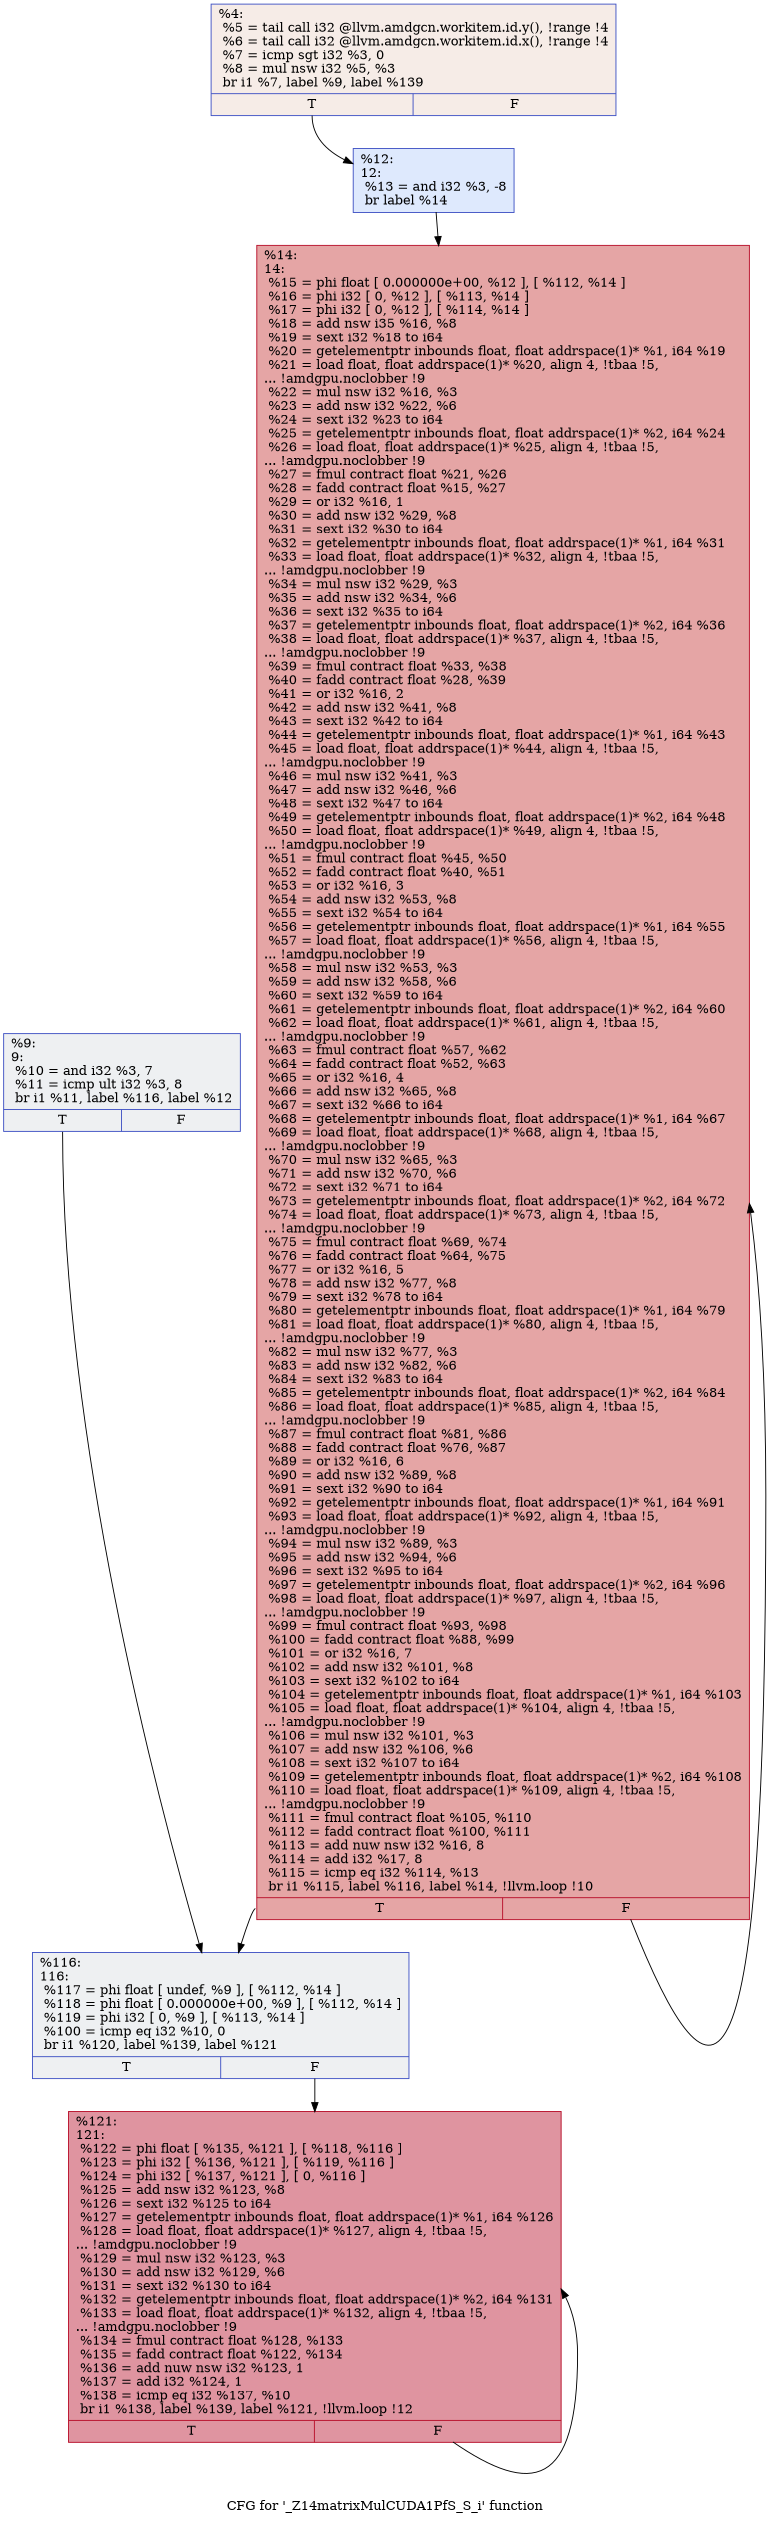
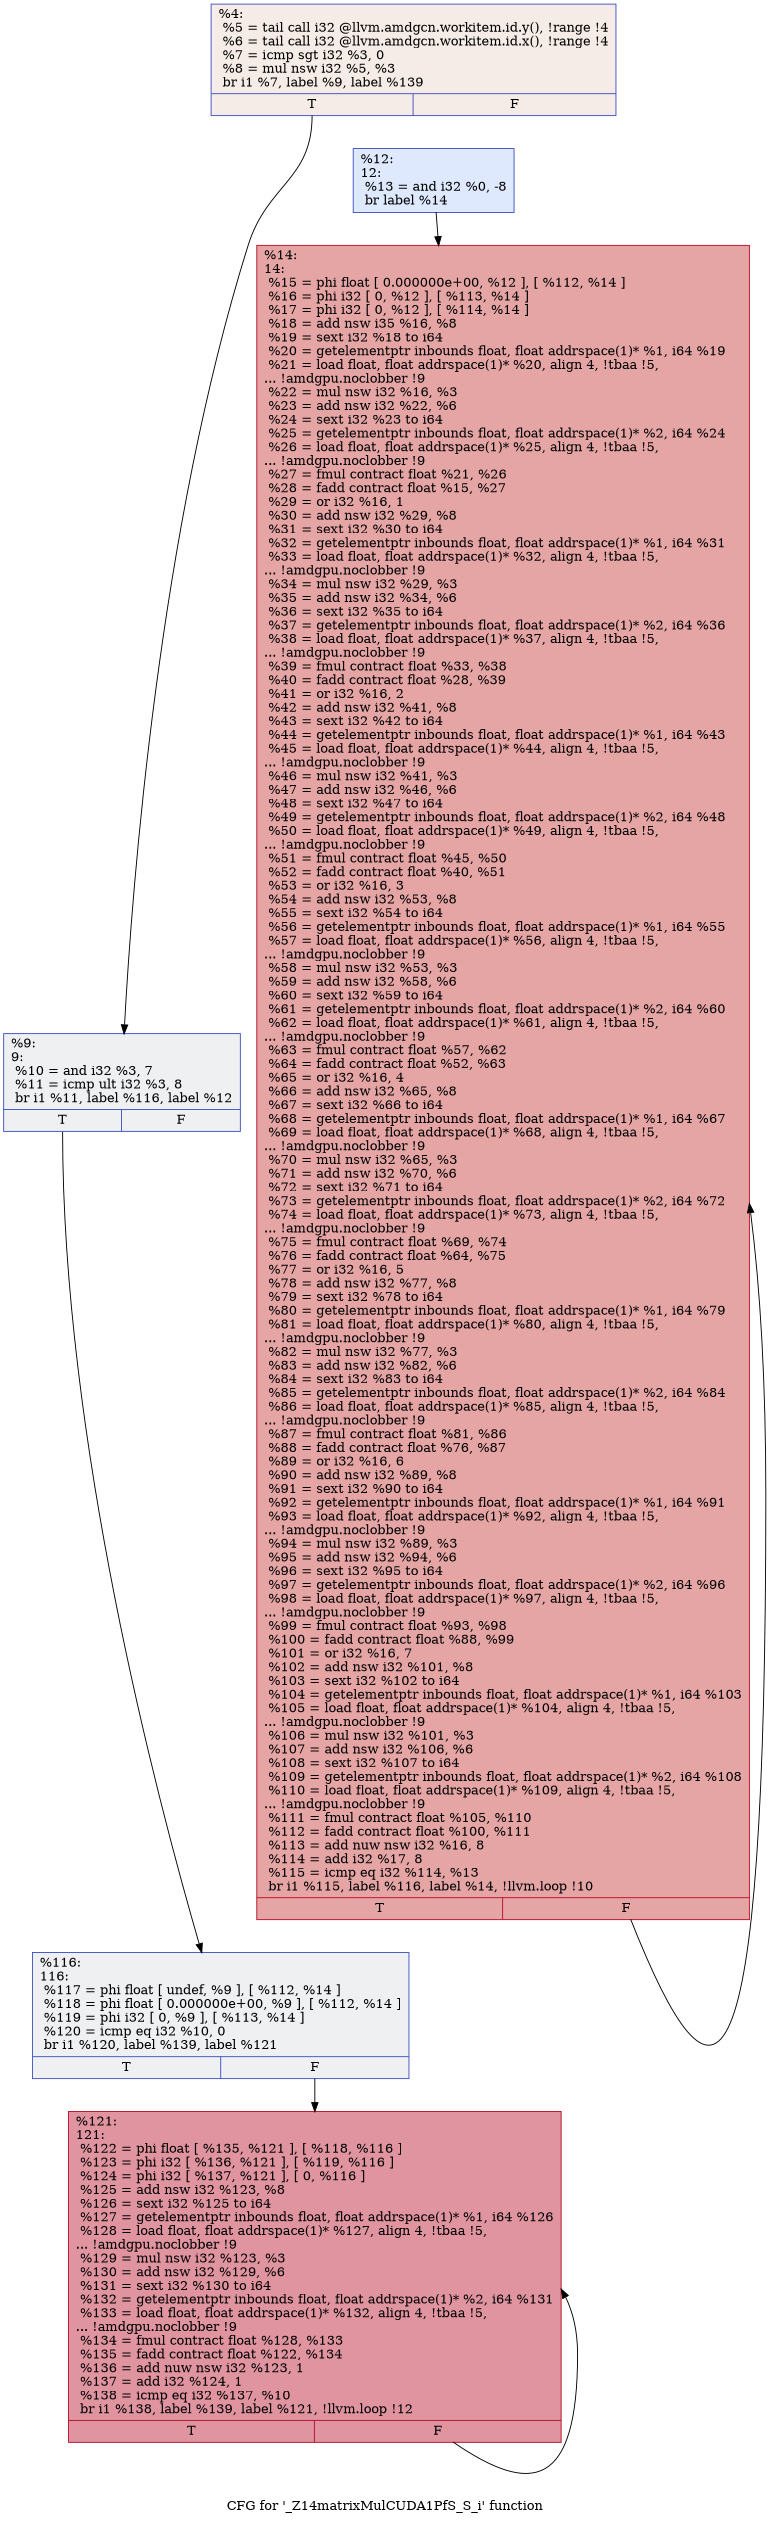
  digraph {
    label="CFG for '_Z14matrixMulCUDA1PfS_S_i' function"
    node [color="#3d50c3ff" fillcolor="#d9dce170" shape=record style=filled]
    edge [tailport=s0]
    n1 [fillcolor="#ead5c970" label="{%4:\l  %5 = tail call i32 @llvm.amdgcn.workitem.id.y(), !range !4\l  %6 = tail call i32 @llvm.amdgcn.workitem.id.x(), !range !4\l  %7 = icmp sgt i32 %3, 0\l  %8 = mul nsw i32 %5, %3\l  br i1 %7, label %9, label %139\l|{<s0>T|<s1>F}}"]
    n2 [label="{%9:\l9:                                                \l  %10 = and i32 %3, 7\l  %11 = icmp ult i32 %3, 8\l  br i1 %11, label %116, label %12\l|{<s0>T|<s1>F}}"]
-   n3 [label="{%116:\l116:                                              \l  %117 = phi float [ undef, %9 ], [ %112, %14 ]\l  %118 = phi float [ 0.000000e+00, %9 ], [ %112, %14 ]\l  %119 = phi i32 [ 0, %9 ], [ %113, %14 ]\l  %100 = icmp eq i32 %10, 0\l  br i1 %120, label %139, label %121\l|{<s0>T|<s1>F}}"]
+   n3 [label="{%116:\l116:                                              \l  %117 = phi float [ undef, %9 ], [ %112, %14 ]\l  %118 = phi float [ 0.000000e+00, %9 ], [ %112, %14 ]\l  %119 = phi i32 [ 0, %9 ], [ %113, %14 ]\l  %120 = icmp eq i32 %10, 0\l  br i1 %120, label %139, label %121\l|{<s0>T|<s1>F}}"]
    n4 [color="#b70d28ff" fillcolor="#b70d2870" label="{%121:\l121:                                              \l  %122 = phi float [ %135, %121 ], [ %118, %116 ]\l  %123 = phi i32 [ %136, %121 ], [ %119, %116 ]\l  %124 = phi i32 [ %137, %121 ], [ 0, %116 ]\l  %125 = add nsw i32 %123, %8\l  %126 = sext i32 %125 to i64\l  %127 = getelementptr inbounds float, float addrspace(1)* %1, i64 %126\l  %128 = load float, float addrspace(1)* %127, align 4, !tbaa !5,\l... !amdgpu.noclobber !9\l  %129 = mul nsw i32 %123, %3\l  %130 = add nsw i32 %129, %6\l  %131 = sext i32 %130 to i64\l  %132 = getelementptr inbounds float, float addrspace(1)* %2, i64 %131\l  %133 = load float, float addrspace(1)* %132, align 4, !tbaa !5,\l... !amdgpu.noclobber !9\l  %134 = fmul contract float %128, %133\l  %135 = fadd contract float %122, %134\l  %136 = add nuw nsw i32 %123, 1\l  %137 = add i32 %124, 1\l  %138 = icmp eq i32 %137, %10\l  br i1 %138, label %139, label %121, !llvm.loop !12\l|{<s0>T|<s1>F}}"]
-   n5 [fillcolor="#b5cdfa70" label="{%12:\l12:                                               \l  %13 = and i32 %3, -8\l  br label %14\l}"]
+   n5 [fillcolor="#b5cdfa70" label="{%12:\l12:                                               \l  %13 = and i32 %0, -8\l  br label %14\l}"]
    n6 [color="#b70d28ff" fillcolor="#c5333470" label="{%14:\l14:                                               \l  %15 = phi float [ 0.000000e+00, %12 ], [ %112, %14 ]\l  %16 = phi i32 [ 0, %12 ], [ %113, %14 ]\l  %17 = phi i32 [ 0, %12 ], [ %114, %14 ]\l  %18 = add nsw i35 %16, %8\l  %19 = sext i32 %18 to i64\l  %20 = getelementptr inbounds float, float addrspace(1)* %1, i64 %19\l  %21 = load float, float addrspace(1)* %20, align 4, !tbaa !5,\l... !amdgpu.noclobber !9\l  %22 = mul nsw i32 %16, %3\l  %23 = add nsw i32 %22, %6\l  %24 = sext i32 %23 to i64\l  %25 = getelementptr inbounds float, float addrspace(1)* %2, i64 %24\l  %26 = load float, float addrspace(1)* %25, align 4, !tbaa !5,\l... !amdgpu.noclobber !9\l  %27 = fmul contract float %21, %26\l  %28 = fadd contract float %15, %27\l  %29 = or i32 %16, 1\l  %30 = add nsw i32 %29, %8\l  %31 = sext i32 %30 to i64\l  %32 = getelementptr inbounds float, float addrspace(1)* %1, i64 %31\l  %33 = load float, float addrspace(1)* %32, align 4, !tbaa !5,\l... !amdgpu.noclobber !9\l  %34 = mul nsw i32 %29, %3\l  %35 = add nsw i32 %34, %6\l  %36 = sext i32 %35 to i64\l  %37 = getelementptr inbounds float, float addrspace(1)* %2, i64 %36\l  %38 = load float, float addrspace(1)* %37, align 4, !tbaa !5,\l... !amdgpu.noclobber !9\l  %39 = fmul contract float %33, %38\l  %40 = fadd contract float %28, %39\l  %41 = or i32 %16, 2\l  %42 = add nsw i32 %41, %8\l  %43 = sext i32 %42 to i64\l  %44 = getelementptr inbounds float, float addrspace(1)* %1, i64 %43\l  %45 = load float, float addrspace(1)* %44, align 4, !tbaa !5,\l... !amdgpu.noclobber !9\l  %46 = mul nsw i32 %41, %3\l  %47 = add nsw i32 %46, %6\l  %48 = sext i32 %47 to i64\l  %49 = getelementptr inbounds float, float addrspace(1)* %2, i64 %48\l  %50 = load float, float addrspace(1)* %49, align 4, !tbaa !5,\l... !amdgpu.noclobber !9\l  %51 = fmul contract float %45, %50\l  %52 = fadd contract float %40, %51\l  %53 = or i32 %16, 3\l  %54 = add nsw i32 %53, %8\l  %55 = sext i32 %54 to i64\l  %56 = getelementptr inbounds float, float addrspace(1)* %1, i64 %55\l  %57 = load float, float addrspace(1)* %56, align 4, !tbaa !5,\l... !amdgpu.noclobber !9\l  %58 = mul nsw i32 %53, %3\l  %59 = add nsw i32 %58, %6\l  %60 = sext i32 %59 to i64\l  %61 = getelementptr inbounds float, float addrspace(1)* %2, i64 %60\l  %62 = load float, float addrspace(1)* %61, align 4, !tbaa !5,\l... !amdgpu.noclobber !9\l  %63 = fmul contract float %57, %62\l  %64 = fadd contract float %52, %63\l  %65 = or i32 %16, 4\l  %66 = add nsw i32 %65, %8\l  %67 = sext i32 %66 to i64\l  %68 = getelementptr inbounds float, float addrspace(1)* %1, i64 %67\l  %69 = load float, float addrspace(1)* %68, align 4, !tbaa !5,\l... !amdgpu.noclobber !9\l  %70 = mul nsw i32 %65, %3\l  %71 = add nsw i32 %70, %6\l  %72 = sext i32 %71 to i64\l  %73 = getelementptr inbounds float, float addrspace(1)* %2, i64 %72\l  %74 = load float, float addrspace(1)* %73, align 4, !tbaa !5,\l... !amdgpu.noclobber !9\l  %75 = fmul contract float %69, %74\l  %76 = fadd contract float %64, %75\l  %77 = or i32 %16, 5\l  %78 = add nsw i32 %77, %8\l  %79 = sext i32 %78 to i64\l  %80 = getelementptr inbounds float, float addrspace(1)* %1, i64 %79\l  %81 = load float, float addrspace(1)* %80, align 4, !tbaa !5,\l... !amdgpu.noclobber !9\l  %82 = mul nsw i32 %77, %3\l  %83 = add nsw i32 %82, %6\l  %84 = sext i32 %83 to i64\l  %85 = getelementptr inbounds float, float addrspace(1)* %2, i64 %84\l  %86 = load float, float addrspace(1)* %85, align 4, !tbaa !5,\l... !amdgpu.noclobber !9\l  %87 = fmul contract float %81, %86\l  %88 = fadd contract float %76, %87\l  %89 = or i32 %16, 6\l  %90 = add nsw i32 %89, %8\l  %91 = sext i32 %90 to i64\l  %92 = getelementptr inbounds float, float addrspace(1)* %1, i64 %91\l  %93 = load float, float addrspace(1)* %92, align 4, !tbaa !5,\l... !amdgpu.noclobber !9\l  %94 = mul nsw i32 %89, %3\l  %95 = add nsw i32 %94, %6\l  %96 = sext i32 %95 to i64\l  %97 = getelementptr inbounds float, float addrspace(1)* %2, i64 %96\l  %98 = load float, float addrspace(1)* %97, align 4, !tbaa !5,\l... !amdgpu.noclobber !9\l  %99 = fmul contract float %93, %98\l  %100 = fadd contract float %88, %99\l  %101 = or i32 %16, 7\l  %102 = add nsw i32 %101, %8\l  %103 = sext i32 %102 to i64\l  %104 = getelementptr inbounds float, float addrspace(1)* %1, i64 %103\l  %105 = load float, float addrspace(1)* %104, align 4, !tbaa !5,\l... !amdgpu.noclobber !9\l  %106 = mul nsw i32 %101, %3\l  %107 = add nsw i32 %106, %6\l  %108 = sext i32 %107 to i64\l  %109 = getelementptr inbounds float, float addrspace(1)* %2, i64 %108\l  %110 = load float, float addrspace(1)* %109, align 4, !tbaa !5,\l... !amdgpu.noclobber !9\l  %111 = fmul contract float %105, %110\l  %112 = fadd contract float %100, %111\l  %113 = add nuw nsw i32 %16, 8\l  %114 = add i32 %17, 8\l  %115 = icmp eq i32 %114, %13\l  br i1 %115, label %116, label %14, !llvm.loop !10\l|{<s0>T|<s1>F}}"]
-   n1 -> n5
+   n1 -> n2
    n2 -> n3
    n3 -> n4 [tailport=s1]
    n4 -> n4 [tailport=s1]
    n5 -> n6
-   n6 -> n3
    n6 -> n6 [tailport=s1]
  }
